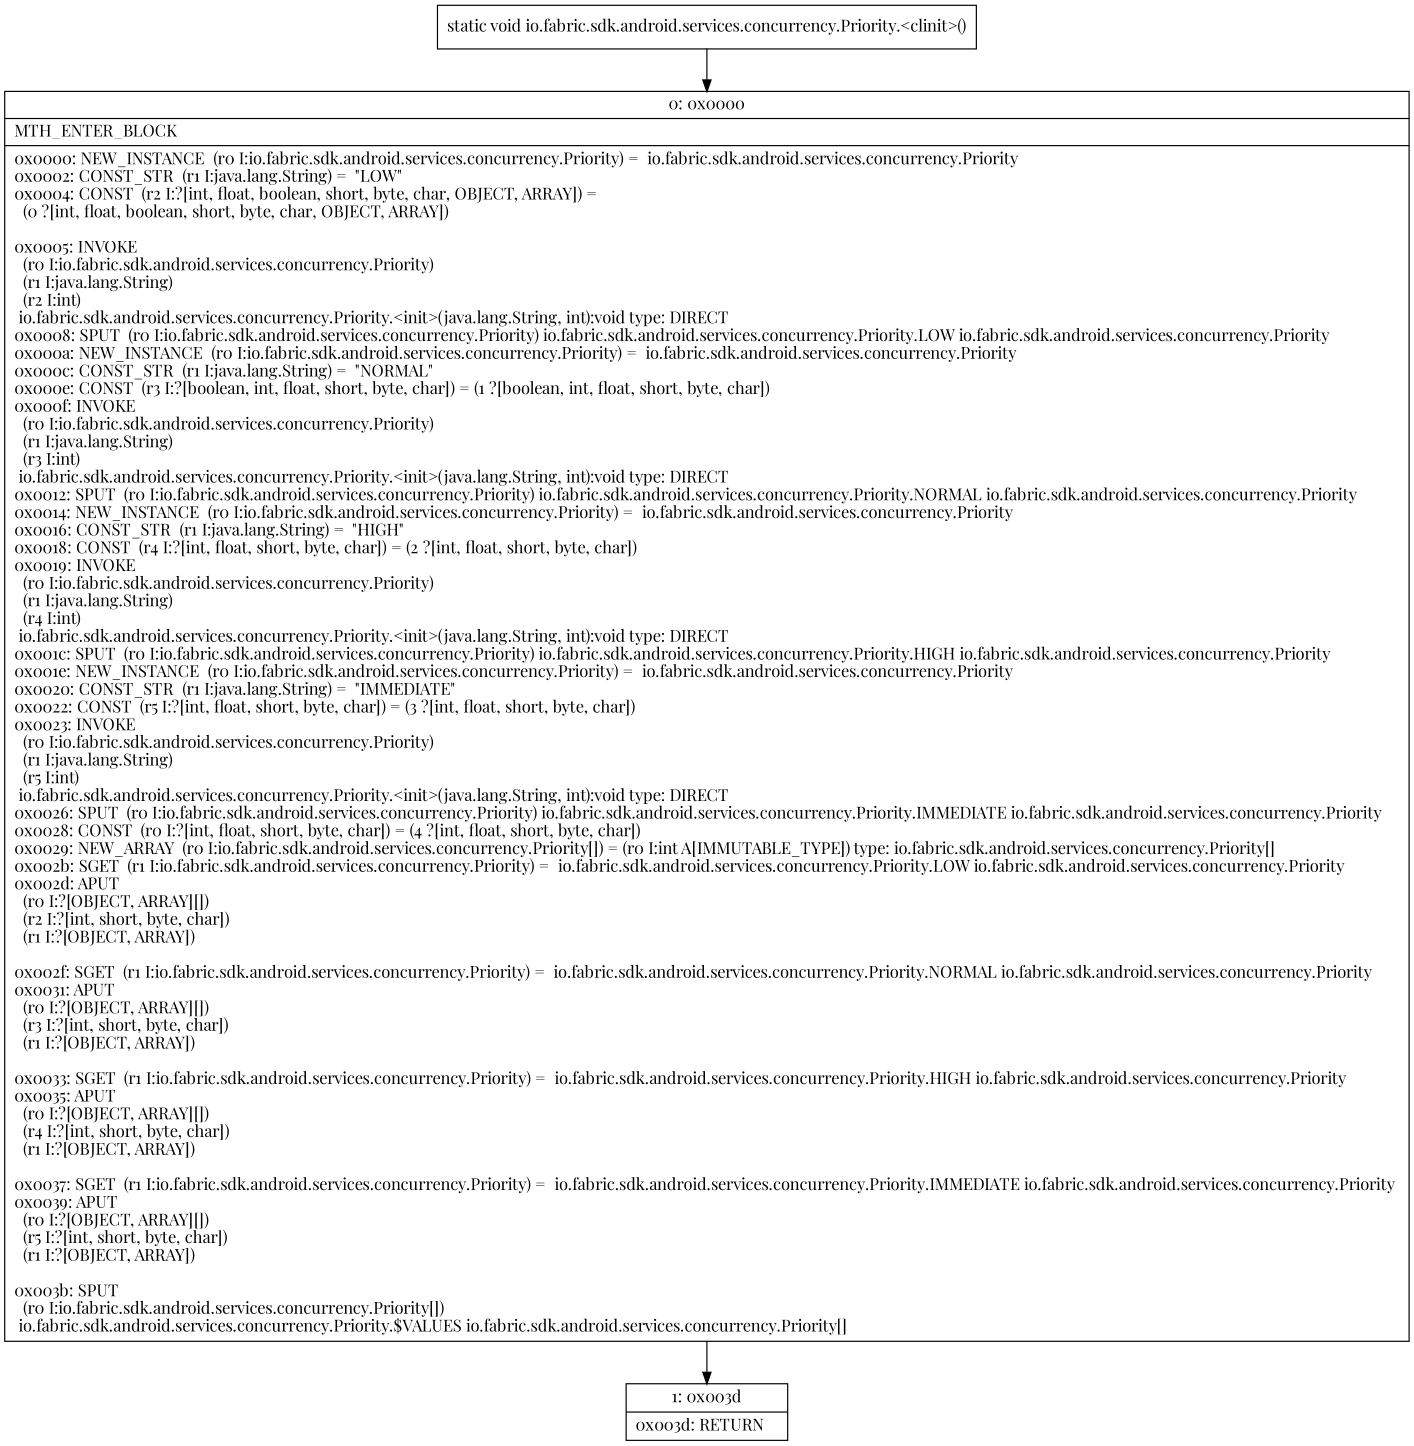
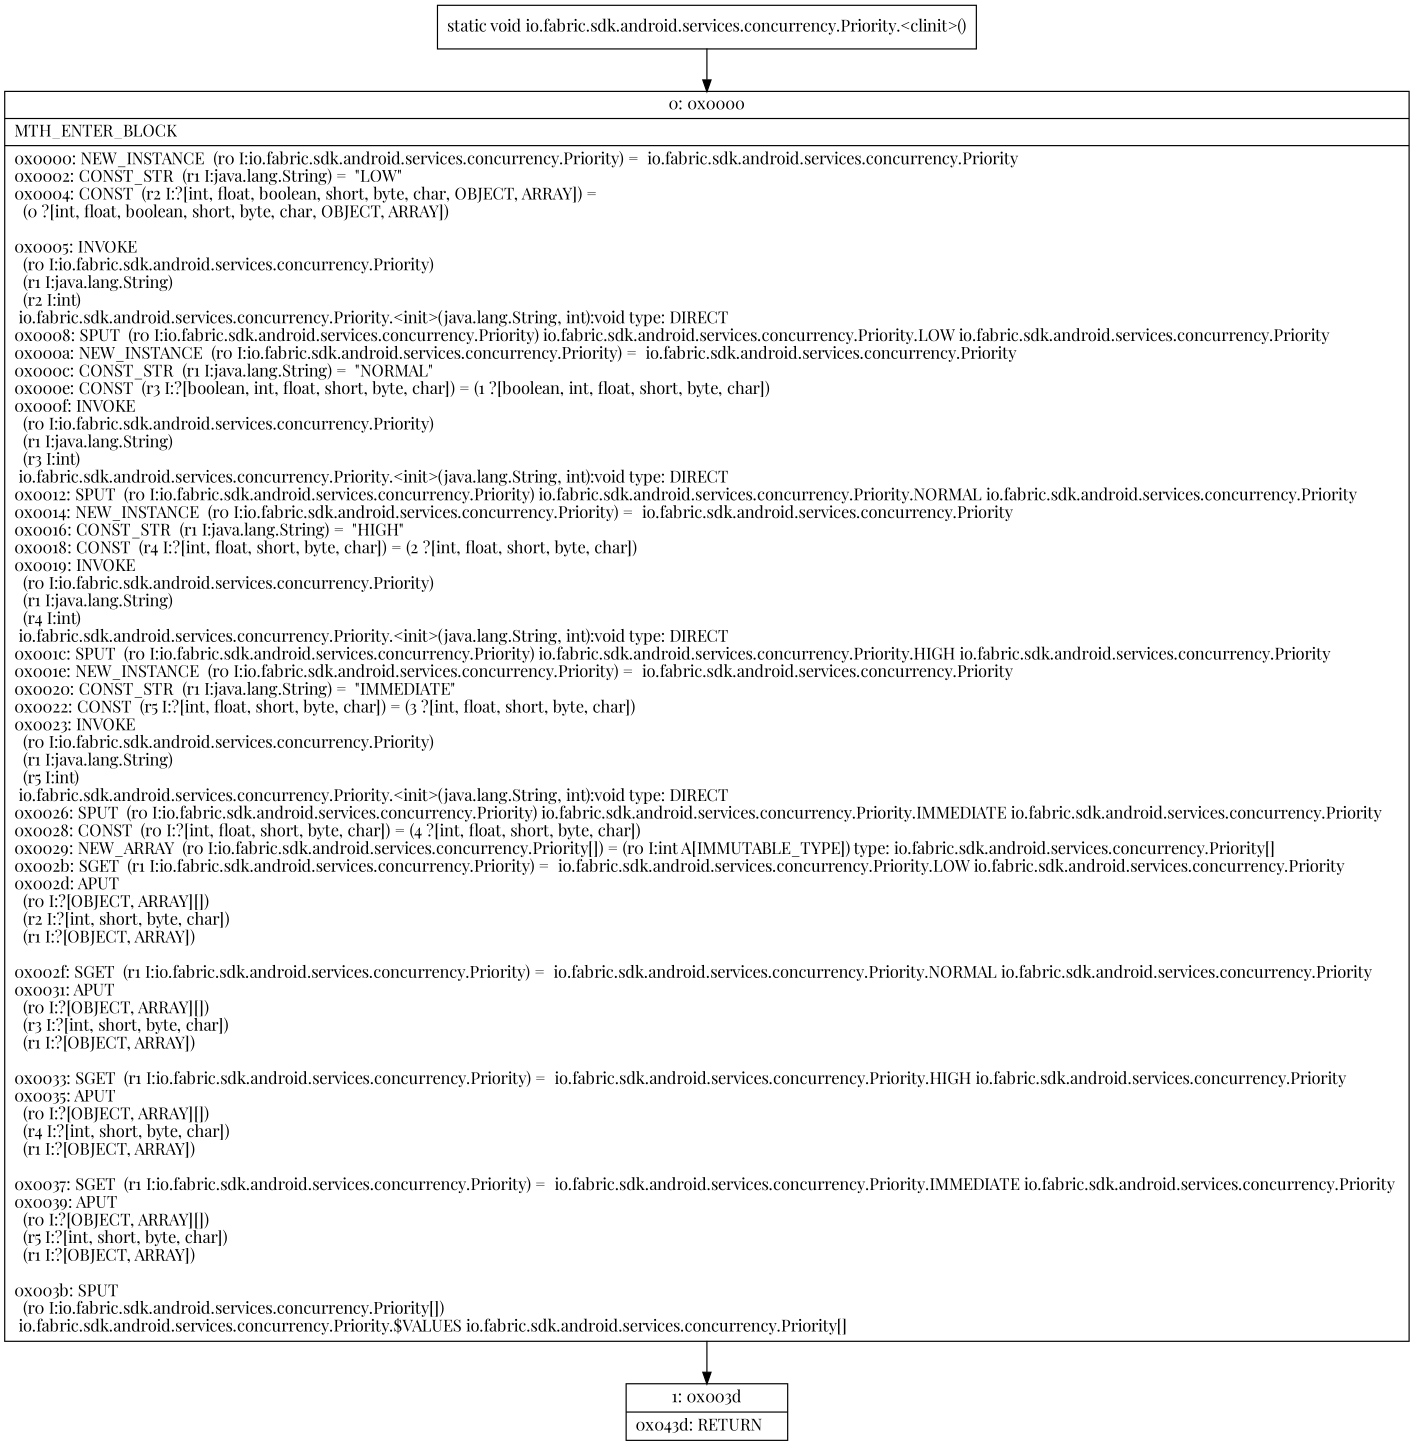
  digraph {
    fontname="Playfair Display"
    node [shape=record fontname="Playfair Display"]
    edge [fontname="Playfair Display"]
    n1 [label="{0\:\ 0x0000|MTH_ENTER_BLOCK\l|0x0000: NEW_INSTANCE  (r0 I:io.fabric.sdk.android.services.concurrency.Priority) =  io.fabric.sdk.android.services.concurrency.Priority \l0x0002: CONST_STR  (r1 I:java.lang.String) =  \"LOW\" \l0x0004: CONST  (r2 I:?[int, float, boolean, short, byte, char, OBJECT, ARRAY]) = \l  (0 ?[int, float, boolean, short, byte, char, OBJECT, ARRAY])\l \l0x0005: INVOKE  \l  (r0 I:io.fabric.sdk.android.services.concurrency.Priority)\l  (r1 I:java.lang.String)\l  (r2 I:int)\l io.fabric.sdk.android.services.concurrency.Priority.\<init\>(java.lang.String, int):void type: DIRECT \l0x0008: SPUT  (r0 I:io.fabric.sdk.android.services.concurrency.Priority) io.fabric.sdk.android.services.concurrency.Priority.LOW io.fabric.sdk.android.services.concurrency.Priority \l0x000a: NEW_INSTANCE  (r0 I:io.fabric.sdk.android.services.concurrency.Priority) =  io.fabric.sdk.android.services.concurrency.Priority \l0x000c: CONST_STR  (r1 I:java.lang.String) =  \"NORMAL\" \l0x000e: CONST  (r3 I:?[boolean, int, float, short, byte, char]) = (1 ?[boolean, int, float, short, byte, char]) \l0x000f: INVOKE  \l  (r0 I:io.fabric.sdk.android.services.concurrency.Priority)\l  (r1 I:java.lang.String)\l  (r3 I:int)\l io.fabric.sdk.android.services.concurrency.Priority.\<init\>(java.lang.String, int):void type: DIRECT \l0x0012: SPUT  (r0 I:io.fabric.sdk.android.services.concurrency.Priority) io.fabric.sdk.android.services.concurrency.Priority.NORMAL io.fabric.sdk.android.services.concurrency.Priority \l0x0014: NEW_INSTANCE  (r0 I:io.fabric.sdk.android.services.concurrency.Priority) =  io.fabric.sdk.android.services.concurrency.Priority \l0x0016: CONST_STR  (r1 I:java.lang.String) =  \"HIGH\" \l0x0018: CONST  (r4 I:?[int, float, short, byte, char]) = (2 ?[int, float, short, byte, char]) \l0x0019: INVOKE  \l  (r0 I:io.fabric.sdk.android.services.concurrency.Priority)\l  (r1 I:java.lang.String)\l  (r4 I:int)\l io.fabric.sdk.android.services.concurrency.Priority.\<init\>(java.lang.String, int):void type: DIRECT \l0x001c: SPUT  (r0 I:io.fabric.sdk.android.services.concurrency.Priority) io.fabric.sdk.android.services.concurrency.Priority.HIGH io.fabric.sdk.android.services.concurrency.Priority \l0x001e: NEW_INSTANCE  (r0 I:io.fabric.sdk.android.services.concurrency.Priority) =  io.fabric.sdk.android.services.concurrency.Priority \l0x0020: CONST_STR  (r1 I:java.lang.String) =  \"IMMEDIATE\" \l0x0022: CONST  (r5 I:?[int, float, short, byte, char]) = (3 ?[int, float, short, byte, char]) \l0x0023: INVOKE  \l  (r0 I:io.fabric.sdk.android.services.concurrency.Priority)\l  (r1 I:java.lang.String)\l  (r5 I:int)\l io.fabric.sdk.android.services.concurrency.Priority.\<init\>(java.lang.String, int):void type: DIRECT \l0x0026: SPUT  (r0 I:io.fabric.sdk.android.services.concurrency.Priority) io.fabric.sdk.android.services.concurrency.Priority.IMMEDIATE io.fabric.sdk.android.services.concurrency.Priority \l0x0028: CONST  (r0 I:?[int, float, short, byte, char]) = (4 ?[int, float, short, byte, char]) \l0x0029: NEW_ARRAY  (r0 I:io.fabric.sdk.android.services.concurrency.Priority[]) = (r0 I:int A[IMMUTABLE_TYPE]) type: io.fabric.sdk.android.services.concurrency.Priority[] \l0x002b: SGET  (r1 I:io.fabric.sdk.android.services.concurrency.Priority) =  io.fabric.sdk.android.services.concurrency.Priority.LOW io.fabric.sdk.android.services.concurrency.Priority \l0x002d: APUT  \l  (r0 I:?[OBJECT, ARRAY][])\l  (r2 I:?[int, short, byte, char])\l  (r1 I:?[OBJECT, ARRAY])\l \l0x002f: SGET  (r1 I:io.fabric.sdk.android.services.concurrency.Priority) =  io.fabric.sdk.android.services.concurrency.Priority.NORMAL io.fabric.sdk.android.services.concurrency.Priority \l0x0031: APUT  \l  (r0 I:?[OBJECT, ARRAY][])\l  (r3 I:?[int, short, byte, char])\l  (r1 I:?[OBJECT, ARRAY])\l \l0x0033: SGET  (r1 I:io.fabric.sdk.android.services.concurrency.Priority) =  io.fabric.sdk.android.services.concurrency.Priority.HIGH io.fabric.sdk.android.services.concurrency.Priority \l0x0035: APUT  \l  (r0 I:?[OBJECT, ARRAY][])\l  (r4 I:?[int, short, byte, char])\l  (r1 I:?[OBJECT, ARRAY])\l \l0x0037: SGET  (r1 I:io.fabric.sdk.android.services.concurrency.Priority) =  io.fabric.sdk.android.services.concurrency.Priority.IMMEDIATE io.fabric.sdk.android.services.concurrency.Priority \l0x0039: APUT  \l  (r0 I:?[OBJECT, ARRAY][])\l  (r5 I:?[int, short, byte, char])\l  (r1 I:?[OBJECT, ARRAY])\l \l0x003b: SPUT  \l  (r0 I:io.fabric.sdk.android.services.concurrency.Priority[])\l io.fabric.sdk.android.services.concurrency.Priority.$VALUES io.fabric.sdk.android.services.concurrency.Priority[] \l}"]
-   n2 [label="{1\:\ 0x003d|0x003d: RETURN   \l}"]
+   n2 [label="{1\:\ 0x003d|0x043d: RETURN   \l}"]
    n3 [label="{static void io.fabric.sdk.android.services.concurrency.Priority.\<clinit\>() }"]
    n1 -> n2
    n3 -> n1
  }
